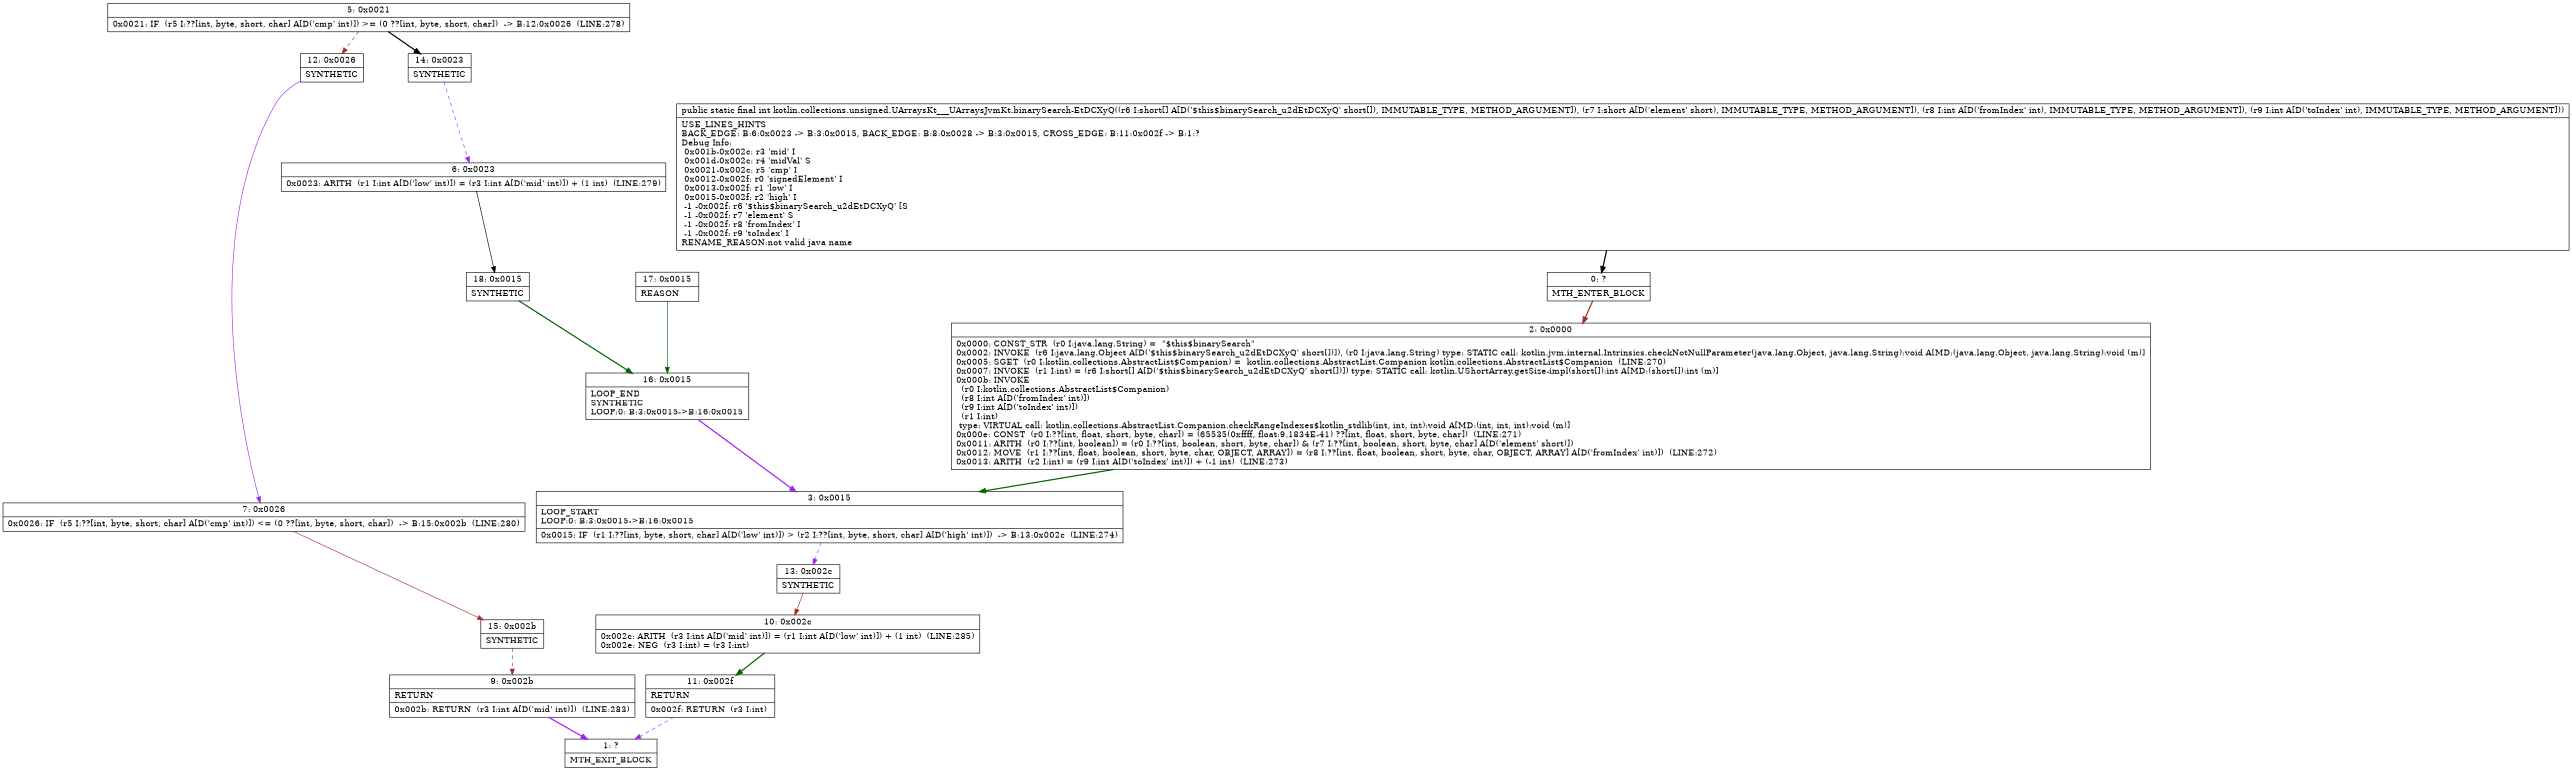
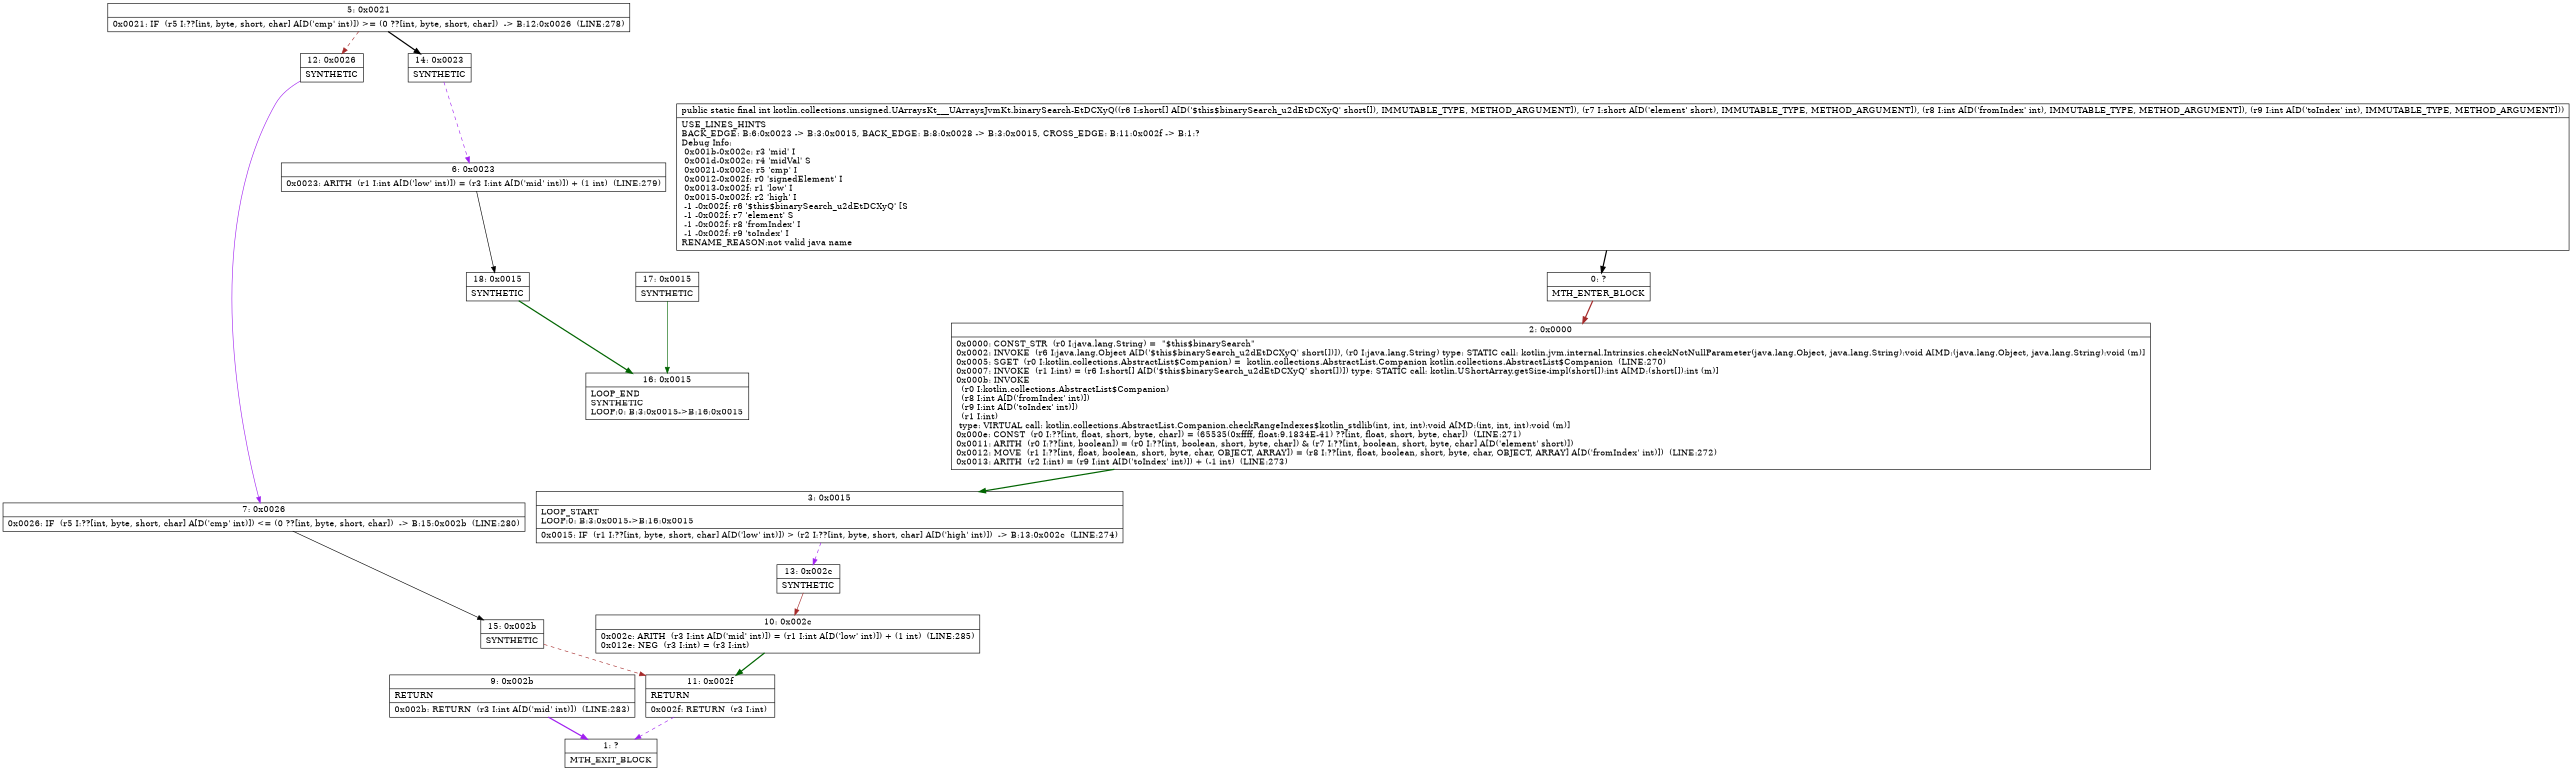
  digraph {
    node [shape=record]
    edge [color=purple style=bold]
    n1 [label="{0\:\ ?|MTH_ENTER_BLOCK\l}"]
    n2 [label="{2\:\ 0x0000|0x0000: CONST_STR  (r0 I:java.lang.String) =  \"$this$binarySearch\" \l0x0002: INVOKE  (r6 I:java.lang.Object A[D('$this$binarySearch_u2dEtDCXyQ' short[])]), (r0 I:java.lang.String) type: STATIC call: kotlin.jvm.internal.Intrinsics.checkNotNullParameter(java.lang.Object, java.lang.String):void A[MD:(java.lang.Object, java.lang.String):void (m)]\l0x0005: SGET  (r0 I:kotlin.collections.AbstractList$Companion) =  kotlin.collections.AbstractList.Companion kotlin.collections.AbstractList$Companion  (LINE:270)\l0x0007: INVOKE  (r1 I:int) = (r6 I:short[] A[D('$this$binarySearch_u2dEtDCXyQ' short[])]) type: STATIC call: kotlin.UShortArray.getSize\-impl(short[]):int A[MD:(short[]):int (m)]\l0x000b: INVOKE  \l  (r0 I:kotlin.collections.AbstractList$Companion)\l  (r8 I:int A[D('fromIndex' int)])\l  (r9 I:int A[D('toIndex' int)])\l  (r1 I:int)\l type: VIRTUAL call: kotlin.collections.AbstractList.Companion.checkRangeIndexes$kotlin_stdlib(int, int, int):void A[MD:(int, int, int):void (m)]\l0x000e: CONST  (r0 I:??[int, float, short, byte, char]) = (65535(0xffff, float:9.1834E\-41) ??[int, float, short, byte, char])  (LINE:271)\l0x0011: ARITH  (r0 I:??[int, boolean]) = (r0 I:??[int, boolean, short, byte, char]) & (r7 I:??[int, boolean, short, byte, char] A[D('element' short)]) \l0x0012: MOVE  (r1 I:??[int, float, boolean, short, byte, char, OBJECT, ARRAY]) = (r8 I:??[int, float, boolean, short, byte, char, OBJECT, ARRAY] A[D('fromIndex' int)])  (LINE:272)\l0x0013: ARITH  (r2 I:int) = (r9 I:int A[D('toIndex' int)]) + (\-1 int)  (LINE:273)\l}"]
    n3 [label="{3\:\ 0x0015|LOOP_START\lLOOP:0: B:3:0x0015\-\>B:16:0x0015\l|0x0015: IF  (r1 I:??[int, byte, short, char] A[D('low' int)]) \> (r2 I:??[int, byte, short, char] A[D('high' int)])  \-\> B:13:0x002c  (LINE:274)\l}"]
    n4 [label="{13\:\ 0x002c|SYNTHETIC\l}"]
-   n5 [label="{10\:\ 0x002c|0x002c: ARITH  (r3 I:int A[D('mid' int)]) = (r1 I:int A[D('low' int)]) + (1 int)  (LINE:285)\l0x002e: NEG  (r3 I:int) = (r3 I:int) \l}"]
+   n5 [label="{10\:\ 0x002c|0x002c: ARITH  (r3 I:int A[D('mid' int)]) = (r1 I:int A[D('low' int)]) + (1 int)  (LINE:285)\l0x012e: NEG  (r3 I:int) = (r3 I:int) \l}"]
    n6 [label="{5\:\ 0x0021|0x0021: IF  (r5 I:??[int, byte, short, char] A[D('cmp' int)]) \>= (0 ??[int, byte, short, char])  \-\> B:12:0x0026  (LINE:278)\l}"]
    n7 [label="{12\:\ 0x0026|SYNTHETIC\l}"]
    n8 [label="{14\:\ 0x0023|SYNTHETIC\l}"]
    n9 [label="{7\:\ 0x0026|0x0026: IF  (r5 I:??[int, byte, short, char] A[D('cmp' int)]) \<= (0 ??[int, byte, short, char])  \-\> B:15:0x002b  (LINE:280)\l}"]
    n10 [label="{6\:\ 0x0023|0x0023: ARITH  (r1 I:int A[D('low' int)]) = (r3 I:int A[D('mid' int)]) + (1 int)  (LINE:279)\l}"]
    n11 [label="{15\:\ 0x002b|SYNTHETIC\l}"]
    n12 [label="{9\:\ 0x002b|RETURN\l|0x002b: RETURN  (r3 I:int A[D('mid' int)])  (LINE:283)\l}"]
-   n13 [label="{17\:\ 0x0015|REASON\l}"]
+   n13 [label="{17\:\ 0x0015|SYNTHETIC\l}"]
    n14 [label="{16\:\ 0x0015|LOOP_END\lSYNTHETIC\lLOOP:0: B:3:0x0015\-\>B:16:0x0015\l}"]
    n15 [label="{1\:\ ?|MTH_EXIT_BLOCK\l}"]
    n16 [label="{18\:\ 0x0015|SYNTHETIC\l}"]
    n17 [label="{11\:\ 0x002f|RETURN\l|0x002f: RETURN  (r3 I:int) \l}"]
    n18 [label="{public static final int kotlin.collections.unsigned.UArraysKt___UArraysJvmKt.binarySearch\-EtDCXyQ((r6 I:short[] A[D('$this$binarySearch_u2dEtDCXyQ' short[]), IMMUTABLE_TYPE, METHOD_ARGUMENT]), (r7 I:short A[D('element' short), IMMUTABLE_TYPE, METHOD_ARGUMENT]), (r8 I:int A[D('fromIndex' int), IMMUTABLE_TYPE, METHOD_ARGUMENT]), (r9 I:int A[D('toIndex' int), IMMUTABLE_TYPE, METHOD_ARGUMENT]))  | USE_LINES_HINTS\lBACK_EDGE: B:6:0x0023 \-\> B:3:0x0015, BACK_EDGE: B:8:0x0028 \-\> B:3:0x0015, CROSS_EDGE: B:11:0x002f \-\> B:1:?\lDebug Info:\l  0x001b\-0x002c: r3 'mid' I\l  0x001d\-0x002c: r4 'midVal' S\l  0x0021\-0x002c: r5 'cmp' I\l  0x0012\-0x002f: r0 'signedElement' I\l  0x0013\-0x002f: r1 'low' I\l  0x0015\-0x002f: r2 'high' I\l  \-1 \-0x002f: r6 '$this$binarySearch_u2dEtDCXyQ' [S\l  \-1 \-0x002f: r7 'element' S\l  \-1 \-0x002f: r8 'fromIndex' I\l  \-1 \-0x002f: r9 'toIndex' I\lRENAME_REASON:not valid java name\l}"]
    n1 -> n2 [color=brown]
    n2 -> n3 [color=darkgreen]
    n3 -> n4 [style=dashed]
    n4 -> n5 [color=brown style=solid]
    n5 -> n17 [color=darkgreen]
    n6 -> n7 [color=brown style=dashed]
    n6 -> n8 [color=black]
    n7 -> n9 [style=solid]
    n8 -> n10 [style=dashed]
-   n9 -> n11 [color=brown style=solid]
+   n9 -> n11 [color=black style=solid]
    n10 -> n16 [color=black style=solid]
-   n11 -> n12 [color=brown style=dashed]
+   n11 -> n17 [color=brown style=dashed]
    n12 -> n15
    n13 -> n14 [color=darkgreen style=solid]
-   n14 -> n3
    n16 -> n14 [color=darkgreen]
    n17 -> n15 [style=dashed]
    n18 -> n1 [color=black]
  }
